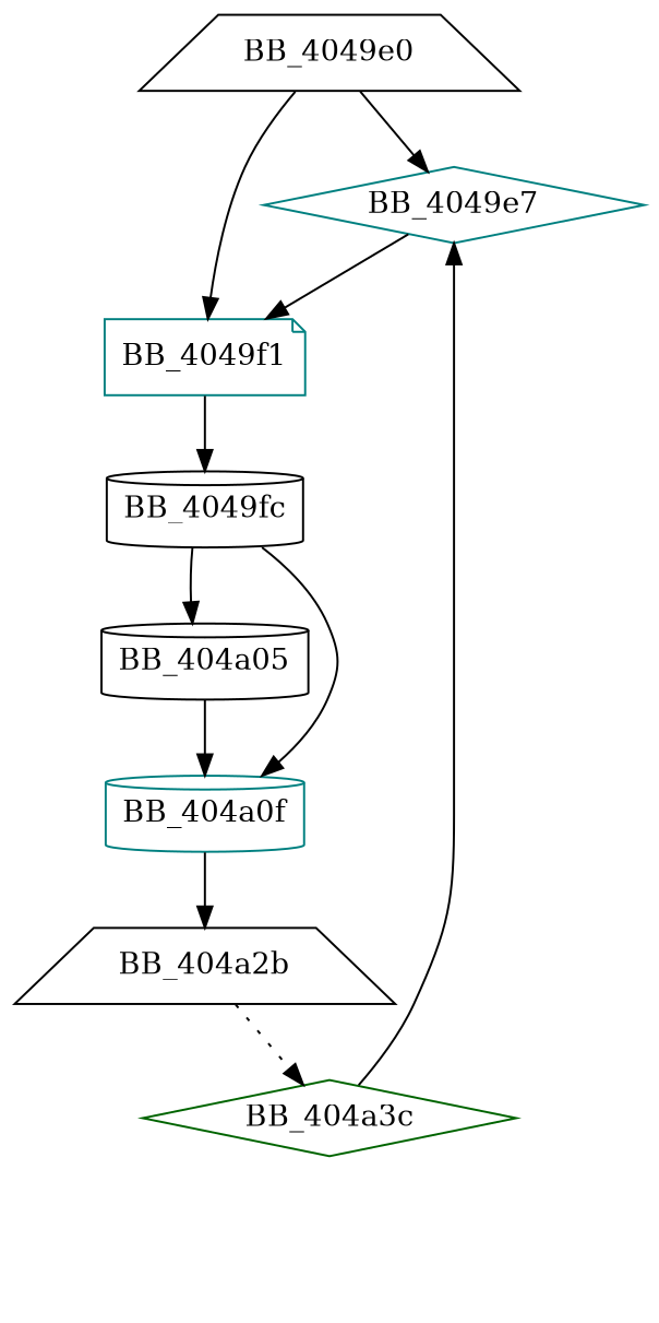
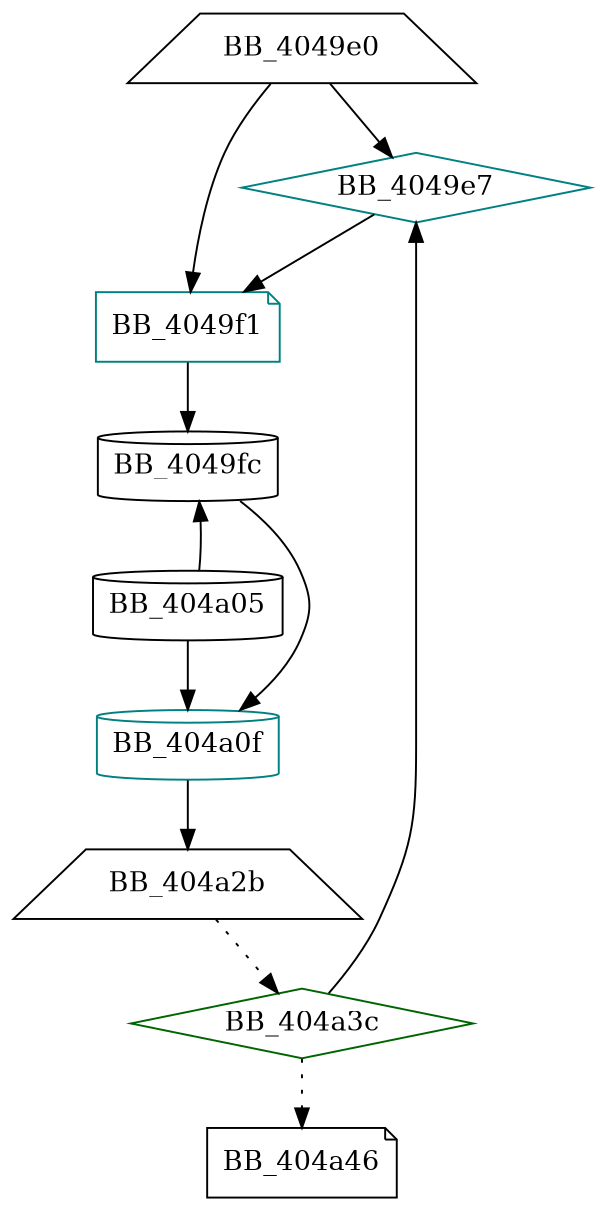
  digraph {
    node [color=black shape=cylinder]
    edge [style=solid]
    BB_4049e7 [color=teal shape=diamond]
    BB_4049e0 [shape=trapezium]
    BB_4049f1 [color=teal shape=note]
    BB_4049fc
    BB_404a05
    BB_404a0f [color=teal]
    BB_404a2b [shape=trapezium]
    BB_404a3c [color=darkgreen shape=diamond]
+   BB_404a46 [shape=note]
    BB_4049e7 -> BB_4049f1
    BB_4049e0 -> BB_4049e7
    BB_4049e0 -> BB_4049f1
    BB_4049f1 -> BB_4049fc
-   BB_4049fc -> BB_404a05
+   BB_404a05 -> BB_4049fc
    BB_4049fc -> BB_404a0f
    BB_404a05 -> BB_404a0f
    BB_404a0f -> BB_404a2b
    BB_404a2b -> BB_404a3c [style=dotted]
    BB_404a3c -> BB_4049e7
+   BB_404a3c -> BB_404a46 [style=dotted]
  }
